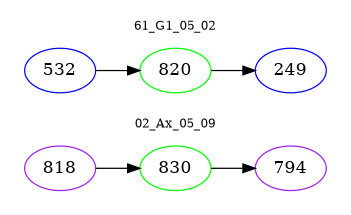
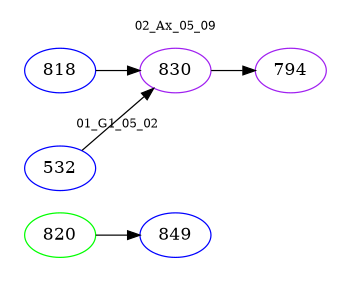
  digraph {
    rankdir=LR
    node [color=purple]
    edge [color=black]
-   n1 [label=818]
-   n2 [color=green label=830]
+   n1 [color=blue label=818]
+   n2 [label=830]
    n3 [label=794]
    n4 [color=blue label=532]
    n5 [color=green label=820]
-   n6 [color=blue label=249]
+   n6 [color=blue label=849]
    subgraph cluster_1 {
      color=white
      fontsize=10
      label="02_Ax_05_09"
      n1
      n2
      n3
    }
    subgraph cluster_2 {
      color=white
      fontsize=10
-     label="61_G1_05_02"
+     label="01_G1_05_02"
      n4
      n5
      n6
    }
    n1 -> n2
    n2 -> n3
-   n4 -> n5
+   n4 -> n2
    n5 -> n6
  }
